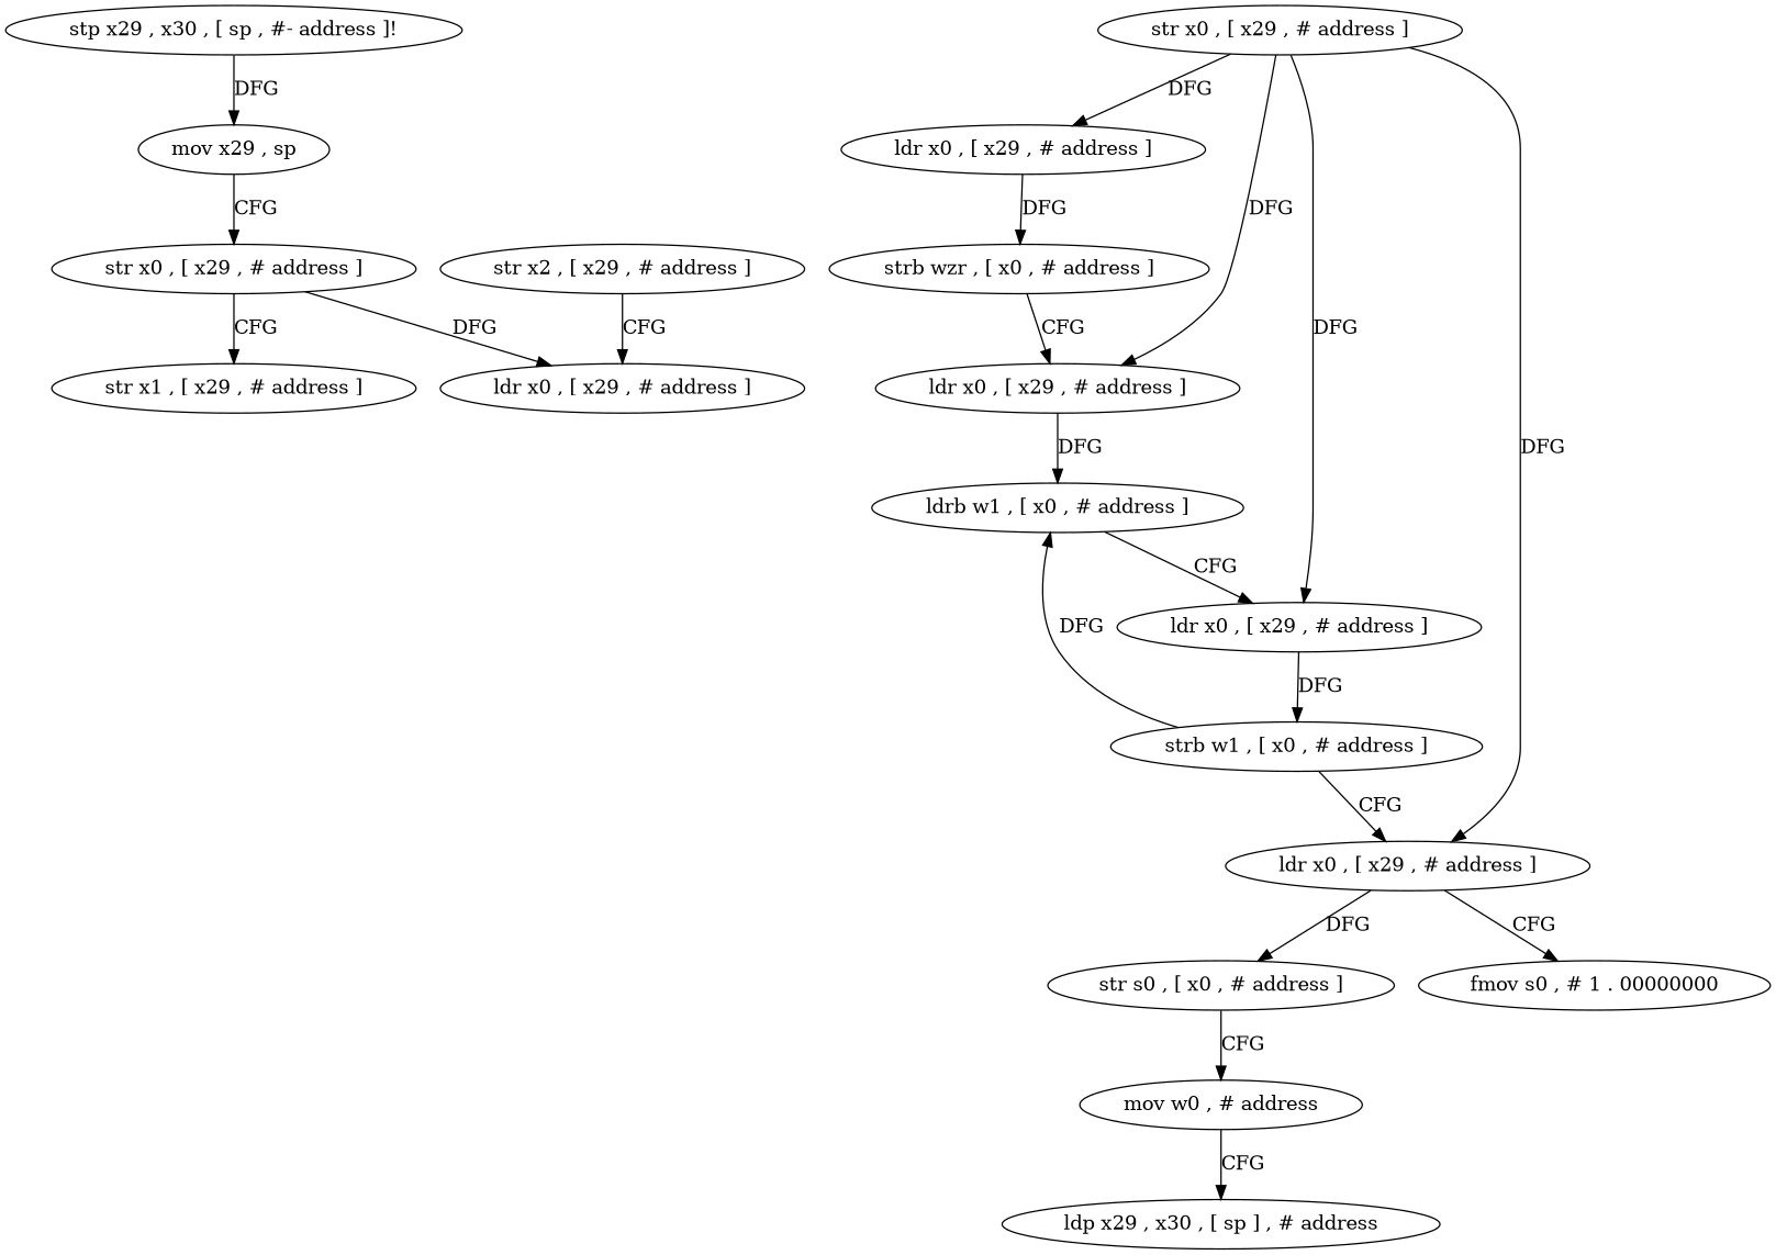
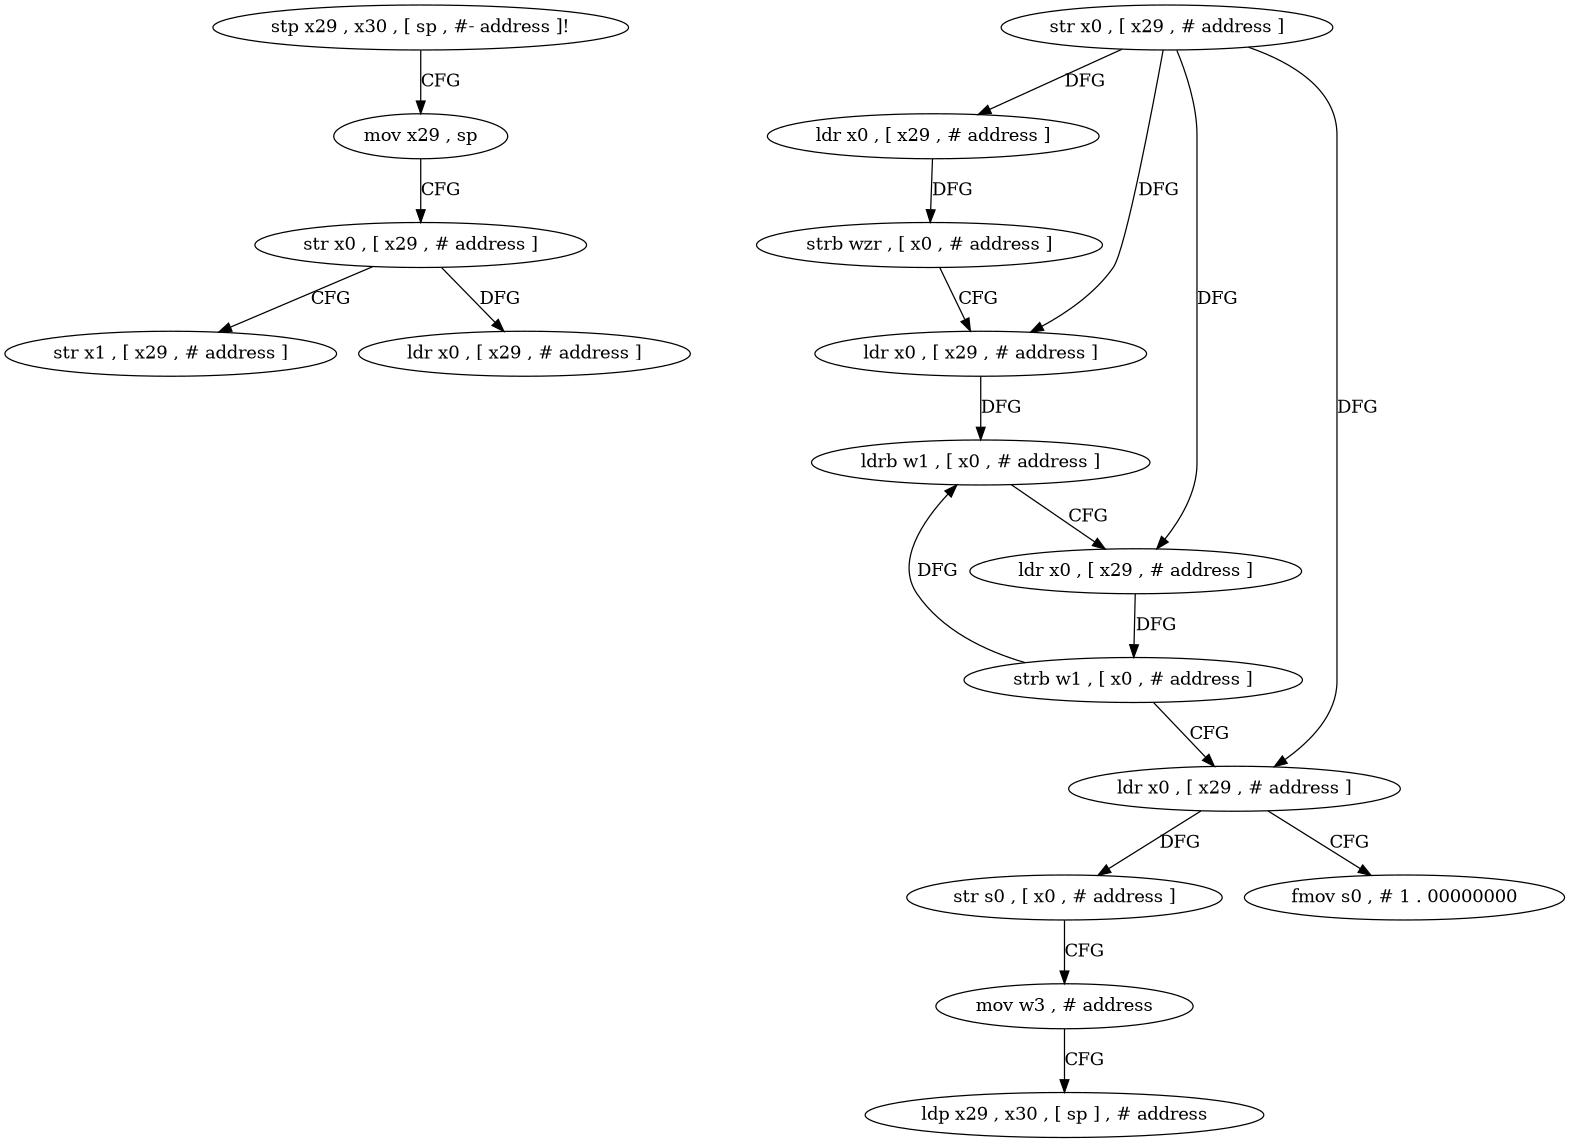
  digraph {
    fontname="DejaVu Serif"
    node [fontname="DejaVu Serif"]
    edge [fontname="DejaVu Serif"]
    n1 [label="stp x29 , x30 , [ sp , #- address ]!"]
    n2 [label="mov x29 , sp"]
    n3 [label="str x0 , [ x29 , # address ]"]
    n4 [label="str x1 , [ x29 , # address ]"]
    n5 [label="ldr x0 , [ x29 , # address ]"]
-   n6 [label="str x2 , [ x29 , # address ]"]
    n7 [label="str x0 , [ x29 , # address ]"]
    n8 [label="ldr x0 , [ x29 , # address ]"]
    n9 [label="ldr x0 , [ x29 , # address ]"]
    n10 [label="ldr x0 , [ x29 , # address ]"]
    n11 [label="ldr x0 , [ x29 , # address ]"]
    n12 [label="str s0 , [ x0 , # address ]"]
-   n13 [label="mov w0 , # address"]
+   n13 [label="mov w3 , # address"]
    n14 [label="strb wzr , [ x0 , # address ]"]
    n15 [label="ldrb w1 , [ x0 , # address ]"]
    n16 [label="strb w1 , [ x0 , # address ]"]
    n17 [label="fmov s0 , # 1 . 00000000"]
    n18 [label="ldp x29 , x30 , [ sp ] , # address"]
-   n1 -> n2 [label=DFG]
+   n1 -> n2 [label=CFG]
    n2 -> n3 [label=CFG]
    n3 -> n4 [label=CFG]
    n3 -> n5 [label=DFG]
-   n6 -> n5 [label=CFG]
    n7 -> n8 [label=DFG]
    n7 -> n9 [label=DFG]
    n7 -> n10 [label=DFG]
    n7 -> n11 [label=DFG]
    n8 -> n14 [label=DFG]
    n9 -> n15 [label=DFG]
    n10 -> n16 [label=DFG]
    n11 -> n12 [label=DFG]
    n11 -> n17 [label=CFG]
    n12 -> n13 [label=CFG]
    n13 -> n18 [label=CFG]
    n14 -> n9 [label=CFG]
    n15 -> n10 [label=CFG]
    n16 -> n11 [label=CFG]
    n16 -> n15 [label=DFG]
  }
